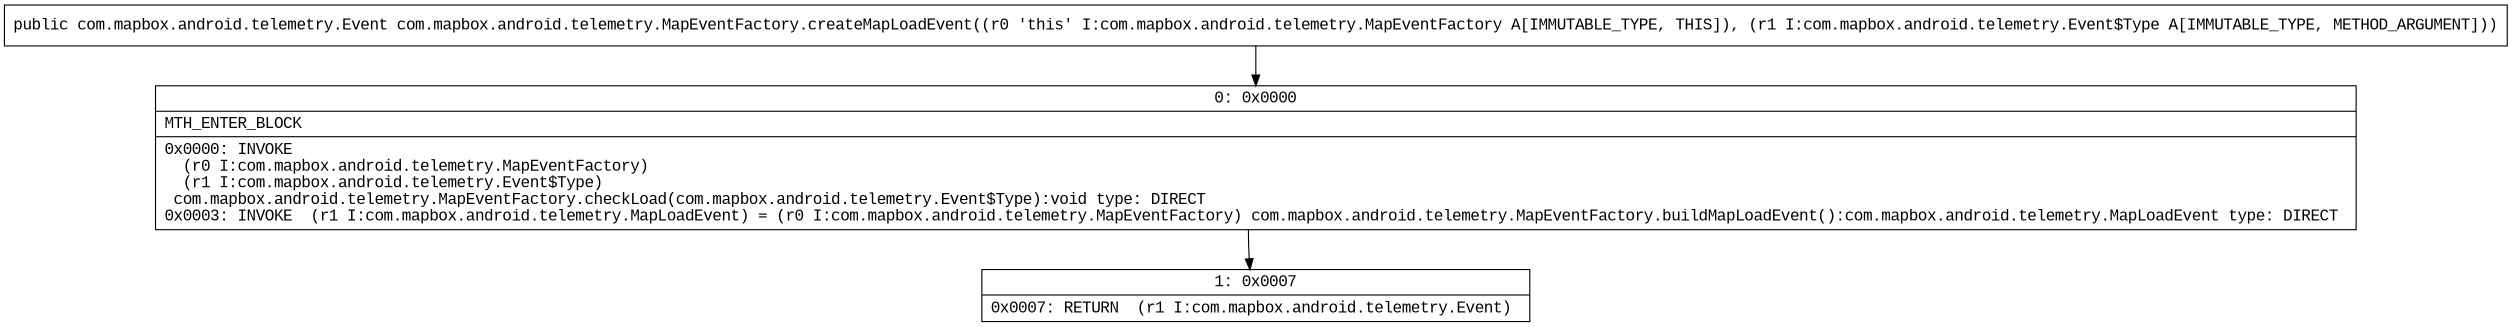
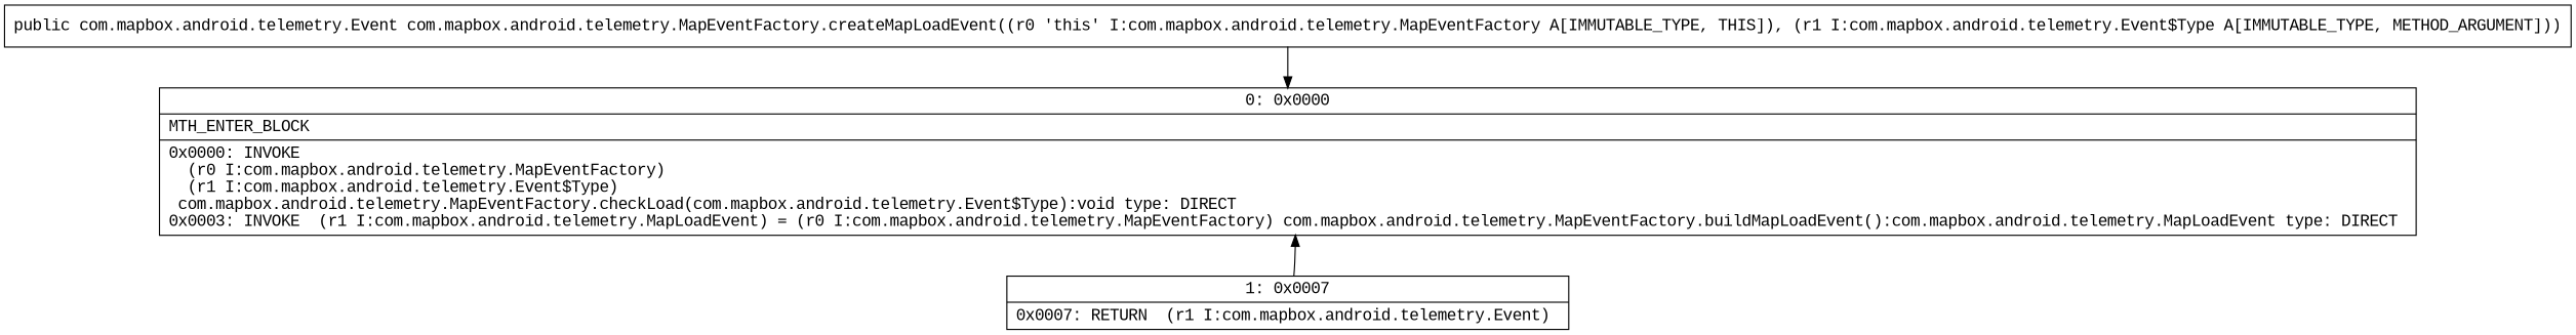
  digraph {
    fontname="Liberation Mono"
    node [shape=record fontname="Liberation Mono"]
    edge [fontname="Liberation Mono"]
    n1 [label="{0\:\ 0x0000|MTH_ENTER_BLOCK\l|0x0000: INVOKE  \l  (r0 I:com.mapbox.android.telemetry.MapEventFactory)\l  (r1 I:com.mapbox.android.telemetry.Event$Type)\l com.mapbox.android.telemetry.MapEventFactory.checkLoad(com.mapbox.android.telemetry.Event$Type):void type: DIRECT \l0x0003: INVOKE  (r1 I:com.mapbox.android.telemetry.MapLoadEvent) = (r0 I:com.mapbox.android.telemetry.MapEventFactory) com.mapbox.android.telemetry.MapEventFactory.buildMapLoadEvent():com.mapbox.android.telemetry.MapLoadEvent type: DIRECT \l}"]
    n2 [label="{1\:\ 0x0007|0x0007: RETURN  (r1 I:com.mapbox.android.telemetry.Event) \l}"]
    n3 [label="{public com.mapbox.android.telemetry.Event com.mapbox.android.telemetry.MapEventFactory.createMapLoadEvent((r0 'this' I:com.mapbox.android.telemetry.MapEventFactory A[IMMUTABLE_TYPE, THIS]), (r1 I:com.mapbox.android.telemetry.Event$Type A[IMMUTABLE_TYPE, METHOD_ARGUMENT])) }"]
-   n1 -> n2
+   n2 -> n1
    n3 -> n1
  }
